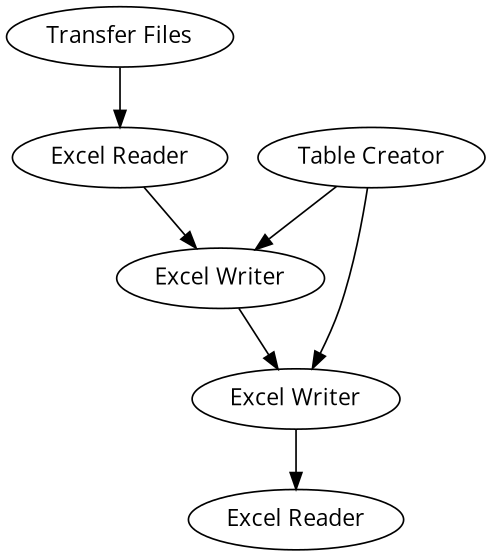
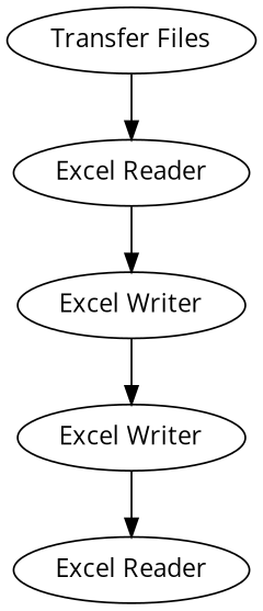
  digraph {
    rankdir=TB
    fontname="Open Sans"
    node [fontname="Open Sans"]
    edge [fontname="Open Sans"]
-   n1 [label="Table Creator"]
    n2 [label="Excel Writer"]
    n3 [label="Excel Writer"]
    n4 [label="Excel Reader"]
    n5 [label="Transfer Files"]
    n6 [label="Excel Reader"]
-   n1 -> n2
-   n1 -> n3
    n2 -> n3
    n3 -> n4
    n5 -> n6
    n6 -> n2
  }
